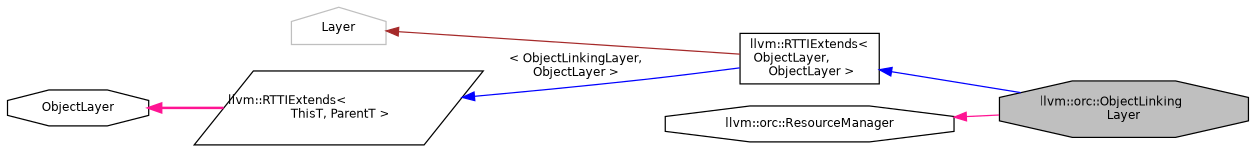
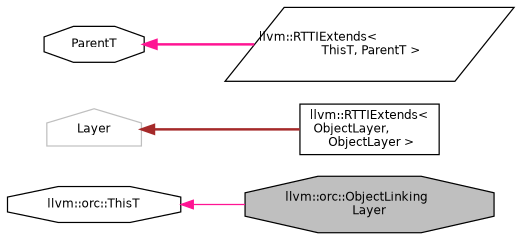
  digraph {
    rankdir=LR
    node [color=black fontname=Helvetica fontsize=10 shape=octagon]
    edge [color=blue dir=back fontname=Helvetica fontsize=10 labelfontname=Helvetica labelfontsize=10 style=solid]
    n1 [fillcolor=grey75 fontcolor=black height=0.2 label="llvm::orc::ObjectLinking\lLayer" style=filled width=0.4]
    n2 [height=0.2 label="llvm::RTTIExtends\<\l ObjectLayer,\l ObjectLayer \>" shape=box width=0.4]
    n3 [color=grey75 height=0.2 label=Layer shape=house width=0.4]
    n4 [height=0.2 label="llvm::RTTIExtends\<\l ThisT, ParentT \>" shape=parallelogram width=0.4]
-   n5 [height=0.2 label=ObjectLayer width=0.4]
-   n6 [height=0.2 label="llvm::orc::ResourceManager" width=0.4]
-   n2 -> n1
-   n3 -> n2 [color=brown]
-   n4 -> n2 [label=" \< ObjectLinkingLayer,\l ObjectLayer \>"]
+   n5 [height=0.2 label=ParentT width=0.4]
+   n6 [height=0.2 label="llvm::orc::ThisT" width=0.4]
+   n3 -> n2 [color=brown style=bold]
    n5 -> n4 [color=deeppink style=bold]
    n6 -> n1 [color=deeppink]
  }
